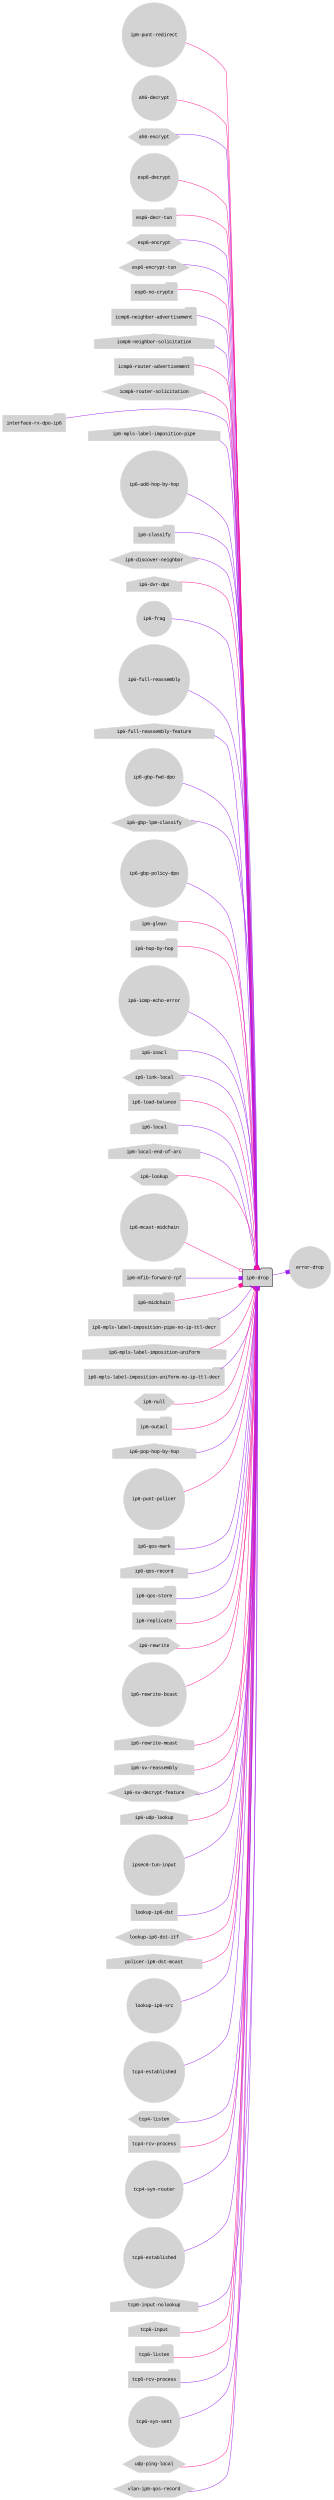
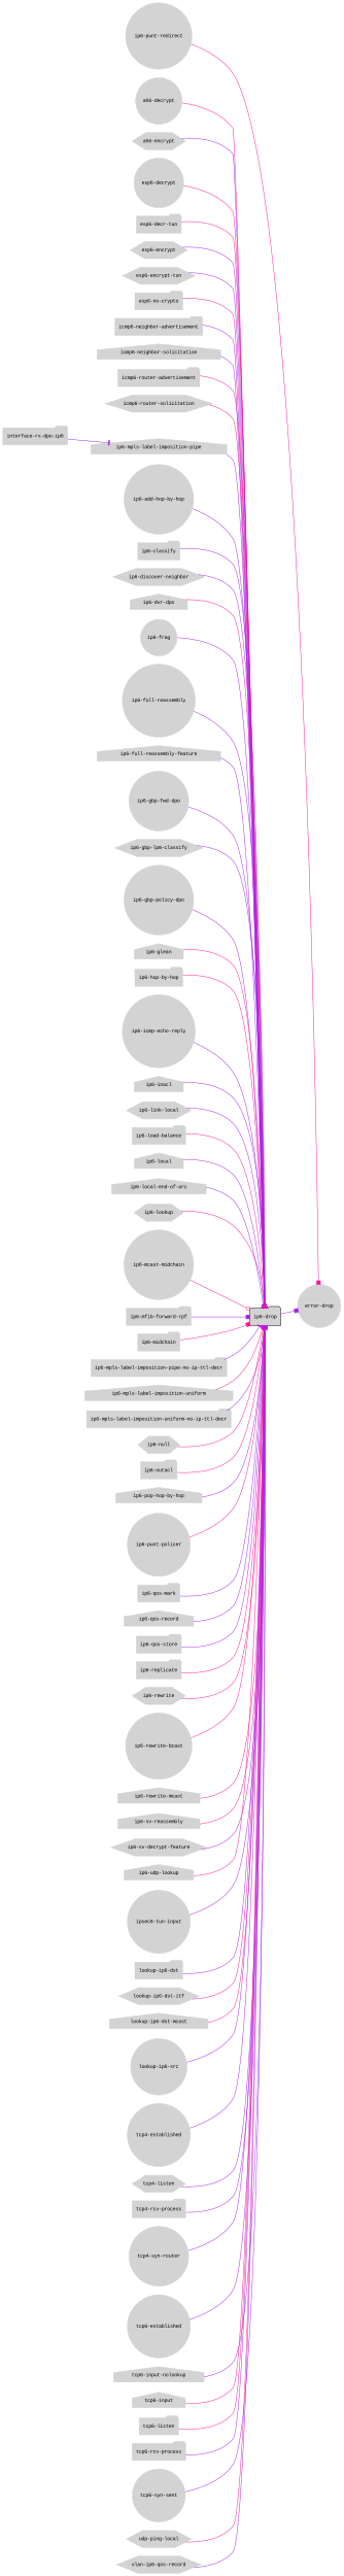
  digraph {
    fontname="Liberation Mono"
    rankdir=LR
    node [color=lightgray fillcolor=lightgray fontcolor=black fontname="Liberation Mono" fontsize=10 shape=folder style=filled]
    edge [arrowhead=tee color=purple fontname="Liberation Mono" fontsize=8]
    "ip6-drop" [color=black]
    "error-drop" [shape=circle]
    "ah6-decrypt" [shape=circle]
    "ah6-encrypt" [shape=hexagon]
    "esp6-decrypt" [shape=circle]
    n6 [label="esp6-decr-tun"]
    "esp6-encrypt" [shape=hexagon]
    "esp6-encrypt-tun" [shape=hexagon]
    "esp6-no-crypto"
    "icmp6-neighbor-advertisement"
    "icmp6-neighbor-solicitation" [shape=house]
    "icmp6-router-advertisement"
    "icmp6-router-solicitation" [shape=hexagon]
    "interface-rx-dpo-ip6"
    "ip6-add-hop-by-hop" [shape=circle]
    "ip6-classify"
    "ip6-discover-neighbor" [shape=hexagon]
    "ip6-dvr-dpo" [shape=house]
    "ip6-frag" [shape=circle]
    "ip6-full-reassembly" [shape=circle]
    "ip6-full-reassembly-feature" [shape=house]
    "ip6-gbp-fwd-dpo" [shape=circle]
    "ip6-gbp-lpm-classify" [shape=hexagon]
    "ip6-gbp-policy-dpo" [shape=circle]
    "ip6-glean" [shape=house]
    "ip6-hop-by-hop"
-   "ip6-icmp-echo-reply" [shape=circle label="ip6-icmp-echo-error"]
+   "ip6-icmp-echo-reply" [shape=circle]
    "ip6-inacl" [shape=house]
    "ip6-link-local" [shape=hexagon]
    "ip6-load-balance"
    "ip6-local" [shape=house]
    "ip6-local-end-of-arc" [shape=house]
    "ip6-lookup" [shape=hexagon]
    "ip6-mcast-midchain" [shape=circle]
    "ip6-mfib-forward-rpf"
    "ip6-midchain"
    "ip6-mpls-label-imposition-pipe" [shape=house]
    "ip6-mpls-label-imposition-pipe-no-ip-ttl-decr"
    "ip6-mpls-label-imposition-uniform" [shape=house]
    "ip6-mpls-label-imposition-uniform-no-ip-ttl-decr"
    "ip6-null" [shape=hexagon]
    "ip6-outacl"
    "ip6-pop-hop-by-hop" [shape=house]
    "ip6-punt-policer" [shape=circle]
    "ip6-punt-redirect" [shape=circle]
    "ip6-qos-mark"
    "ip6-qos-record" [shape=house]
    "ip6-qos-store"
    "ip6-replicate"
    "ip6-rewrite" [shape=hexagon]
    "ip6-rewrite-bcast" [shape=circle]
    "ip6-rewrite-mcast" [shape=house]
    "ip6-sv-reassembly" [shape=house]
    n54 [label="ip6-sv-decrypt-feature" shape=hexagon]
    "ip6-udp-lookup" [shape=house]
    "ipsec6-tun-input" [shape=circle]
    "lookup-ip6-dst"
    "lookup-ip6-dst-itf" [shape=hexagon]
-   "lookup-ip6-dst-mcast" [shape=house label="policer-ip6-dst-mcast"]
+   "lookup-ip6-dst-mcast" [shape=house]
    "lookup-ip6-src" [shape=circle]
    "tcp4-established" [shape=circle]
    "tcp4-listen" [shape=hexagon]
    "tcp4-rcv-process"
    n64 [label="tcp4-syn-router" shape=circle]
    "tcp6-established" [shape=circle]
    "tcp6-input-nolookup" [shape=house]
    "tcp6-input" [shape=house]
    "tcp6-listen"
    "tcp6-rcv-process"
    "tcp6-syn-sent" [shape=circle]
    "udp-ping-local" [shape=hexagon]
    "vlan-ip6-qos-record" [shape=hexagon]
    "ip6-drop" -> "error-drop" [arrowhead=box]
    "ah6-decrypt" -> "ip6-drop" [color=deeppink]
    "ah6-encrypt" -> "ip6-drop"
    "esp6-decrypt" -> "ip6-drop" [color=deeppink]
    n6 -> "ip6-drop" [arrowhead=odot color=deeppink]
    "esp6-encrypt" -> "ip6-drop" [arrowhead=odot]
    "esp6-encrypt-tun" -> "ip6-drop" [arrowhead=box]
    "esp6-no-crypto" -> "ip6-drop" [color=deeppink]
    "icmp6-neighbor-advertisement" -> "ip6-drop" [arrowhead=box]
    "icmp6-neighbor-solicitation" -> "ip6-drop" [arrowhead=odot]
    "icmp6-router-advertisement" -> "ip6-drop" [arrowhead=box color=deeppink]
    "icmp6-router-solicitation" -> "ip6-drop" [color=deeppink]
-   "interface-rx-dpo-ip6" -> "ip6-drop"
+   "interface-rx-dpo-ip6" -> "ip6-mpls-label-imposition-pipe"
    "ip6-add-hop-by-hop" -> "ip6-drop" [arrowhead=box]
    "ip6-classify" -> "ip6-drop"
    "ip6-discover-neighbor" -> "ip6-drop" [arrowhead=odot]
    "ip6-dvr-dpo" -> "ip6-drop" [arrowhead=box color=deeppink]
    "ip6-frag" -> "ip6-drop"
    "ip6-full-reassembly" -> "ip6-drop" [arrowhead=odot]
    "ip6-full-reassembly-feature" -> "ip6-drop"
    "ip6-gbp-fwd-dpo" -> "ip6-drop" [arrowhead=odot]
    "ip6-gbp-lpm-classify" -> "ip6-drop" [arrowhead=odot]
    "ip6-gbp-policy-dpo" -> "ip6-drop" [arrowhead=odot]
    "ip6-glean" -> "ip6-drop" [arrowhead=box color=deeppink]
    "ip6-hop-by-hop" -> "ip6-drop" [arrowhead=box color=deeppink]
    "ip6-icmp-echo-reply" -> "ip6-drop" [arrowhead=odot]
    "ip6-inacl" -> "ip6-drop"
    "ip6-link-local" -> "ip6-drop" [arrowhead=odot]
    "ip6-load-balance" -> "ip6-drop" [color=deeppink]
    "ip6-local" -> "ip6-drop" [arrowhead=box]
    "ip6-local-end-of-arc" -> "ip6-drop"
    "ip6-lookup" -> "ip6-drop" [arrowhead=box color=deeppink]
    "ip6-mcast-midchain" -> "ip6-drop" [arrowhead=odot color=deeppink]
    "ip6-mfib-forward-rpf" -> "ip6-drop" [arrowhead=box]
    "ip6-midchain" -> "ip6-drop" [arrowhead=box color=deeppink]
    "ip6-mpls-label-imposition-pipe" -> "ip6-drop" [arrowhead=odot]
    "ip6-mpls-label-imposition-pipe-no-ip-ttl-decr" -> "ip6-drop"
    "ip6-mpls-label-imposition-uniform" -> "ip6-drop" [color=deeppink]
    "ip6-mpls-label-imposition-uniform-no-ip-ttl-decr" -> "ip6-drop" [arrowhead=odot]
    "ip6-null" -> "ip6-drop" [arrowhead=box color=deeppink]
    "ip6-outacl" -> "ip6-drop" [color=deeppink]
    "ip6-pop-hop-by-hop" -> "ip6-drop" [arrowhead=box]
    "ip6-punt-policer" -> "ip6-drop" [arrowhead=box color=deeppink]
-   "ip6-punt-redirect" -> "ip6-drop" [arrowhead=box color=deeppink]
+   "ip6-punt-redirect" -> "error-drop" [arrowhead=box color=deeppink]
    "ip6-qos-mark" -> "ip6-drop"
    "ip6-qos-record" -> "ip6-drop"
    "ip6-qos-store" -> "ip6-drop"
    "ip6-replicate" -> "ip6-drop" [arrowhead=odot color=deeppink]
    "ip6-rewrite" -> "ip6-drop" [arrowhead=box color=deeppink]
    "ip6-rewrite-bcast" -> "ip6-drop" [arrowhead=odot color=deeppink]
    "ip6-rewrite-mcast" -> "ip6-drop" [arrowhead=box color=deeppink]
    "ip6-sv-reassembly" -> "ip6-drop" [arrowhead=box color=deeppink]
    n54 -> "ip6-drop"
    "ip6-udp-lookup" -> "ip6-drop" [color=deeppink]
    "ipsec6-tun-input" -> "ip6-drop" [arrowhead=box]
    "lookup-ip6-dst" -> "ip6-drop" [arrowhead=box]
    "lookup-ip6-dst-itf" -> "ip6-drop" [color=deeppink]
    "lookup-ip6-dst-mcast" -> "ip6-drop" [color=deeppink]
    "lookup-ip6-src" -> "ip6-drop" [arrowhead=odot]
    "tcp4-established" -> "ip6-drop"
    "tcp4-listen" -> "ip6-drop" [arrowhead=box]
-   "tcp4-rcv-process" -> "ip6-drop" [arrowhead=box color=deeppink]
+   "tcp4-rcv-process" -> "ip6-drop" [arrowhead=box]
    n64 -> "ip6-drop"
    "tcp6-established" -> "ip6-drop" [arrowhead=odot]
    "tcp6-input-nolookup" -> "ip6-drop" [arrowhead=box]
    "tcp6-input" -> "ip6-drop" [arrowhead=odot color=deeppink]
    "tcp6-listen" -> "ip6-drop" [color=deeppink]
    "tcp6-rcv-process" -> "ip6-drop"
    "tcp6-syn-sent" -> "ip6-drop"
    "udp-ping-local" -> "ip6-drop" [arrowhead=odot color=deeppink]
    "vlan-ip6-qos-record" -> "ip6-drop" [arrowhead=odot]
  }
